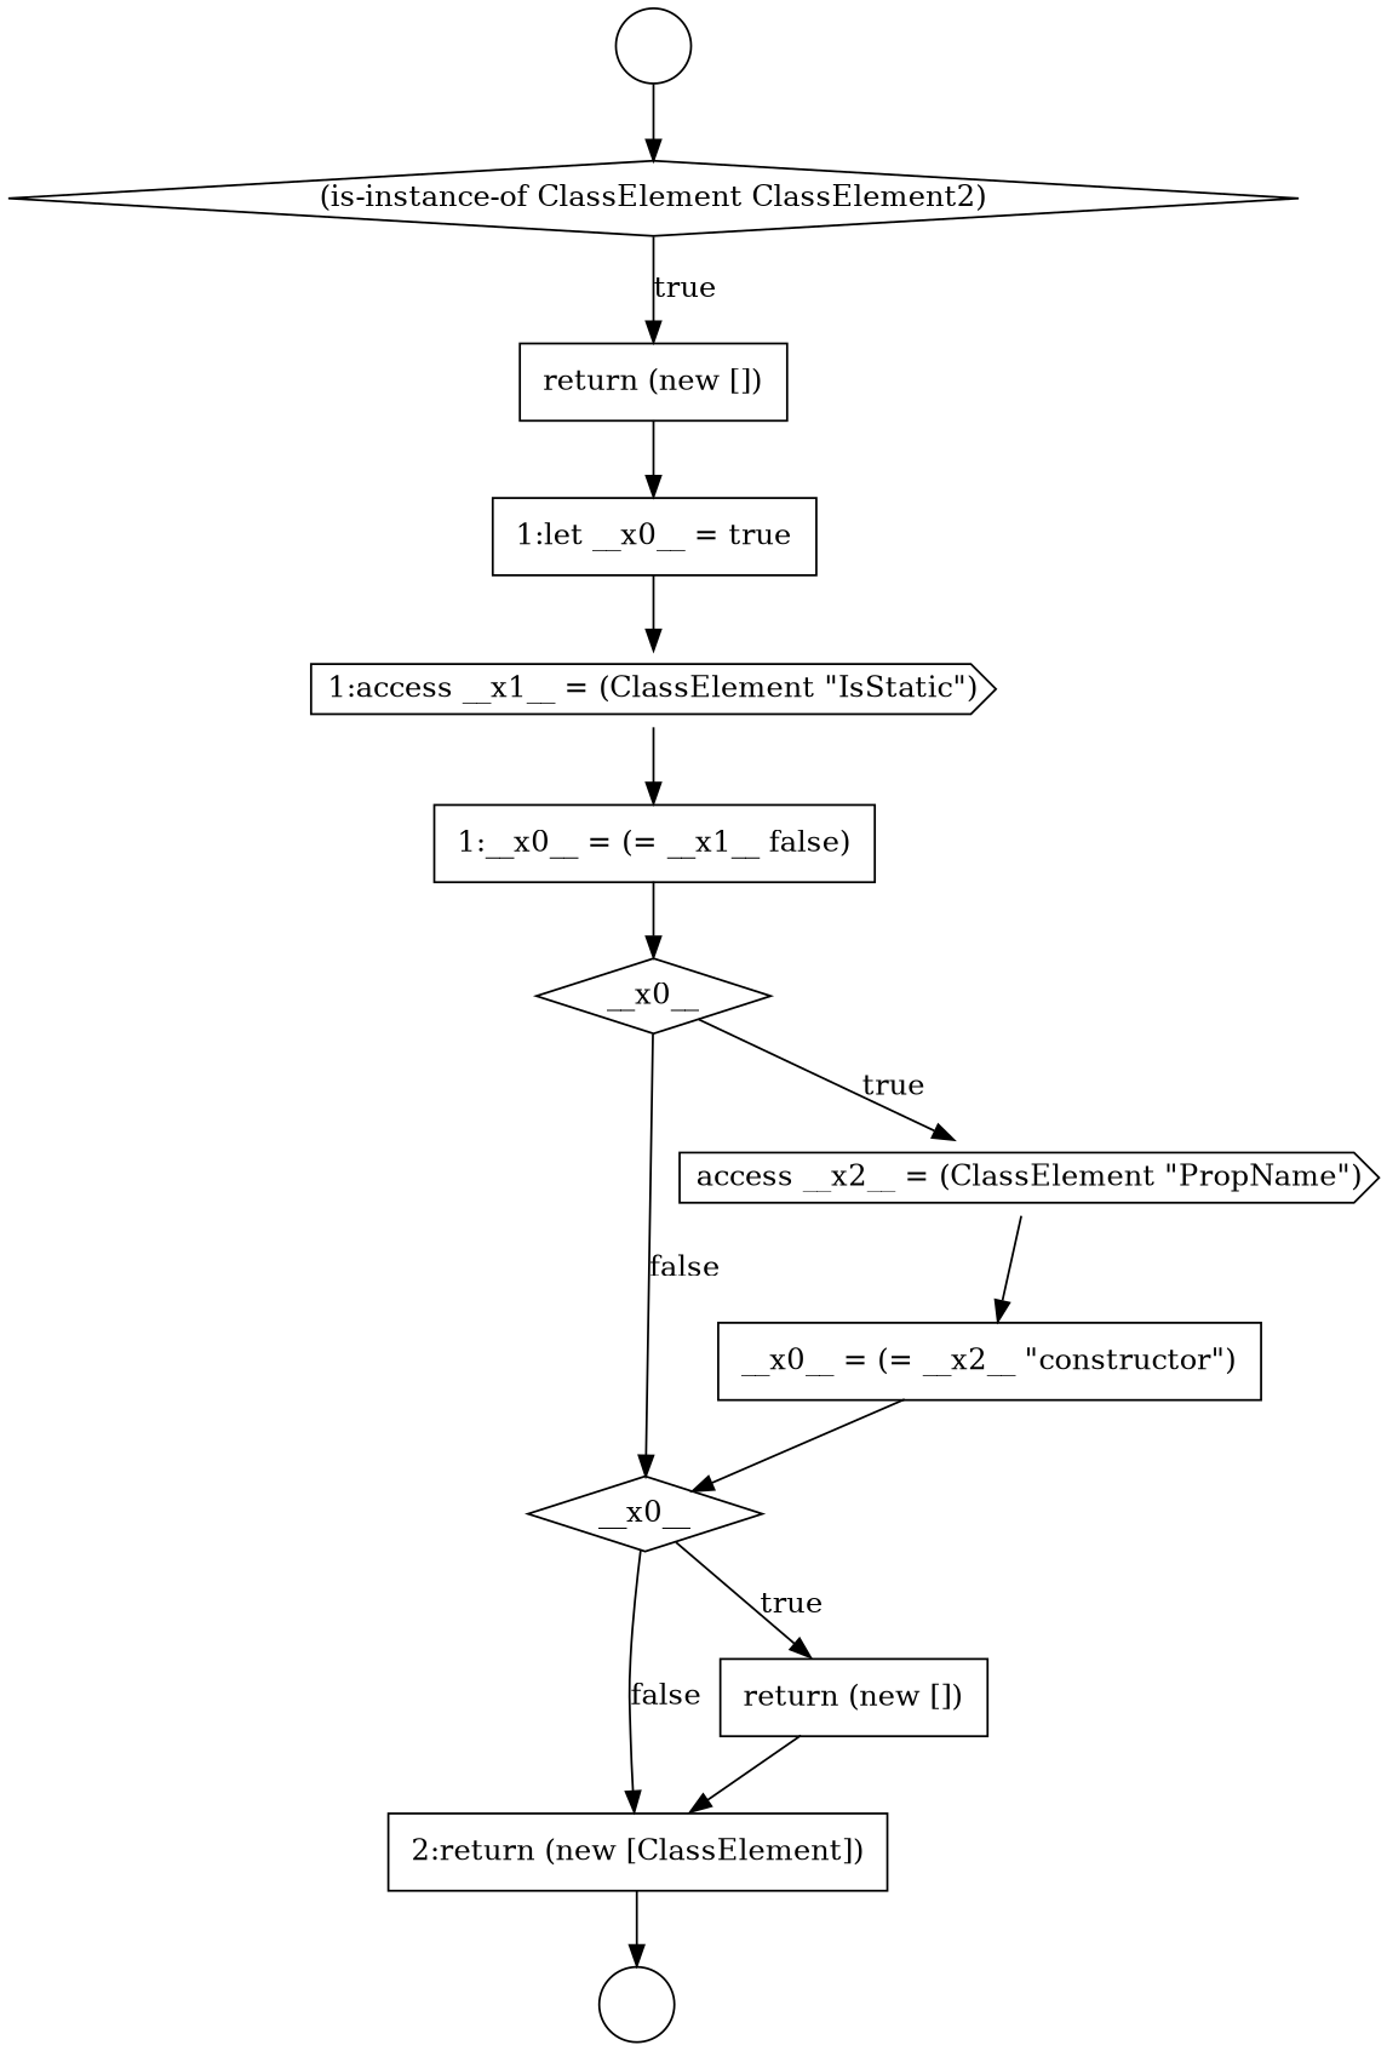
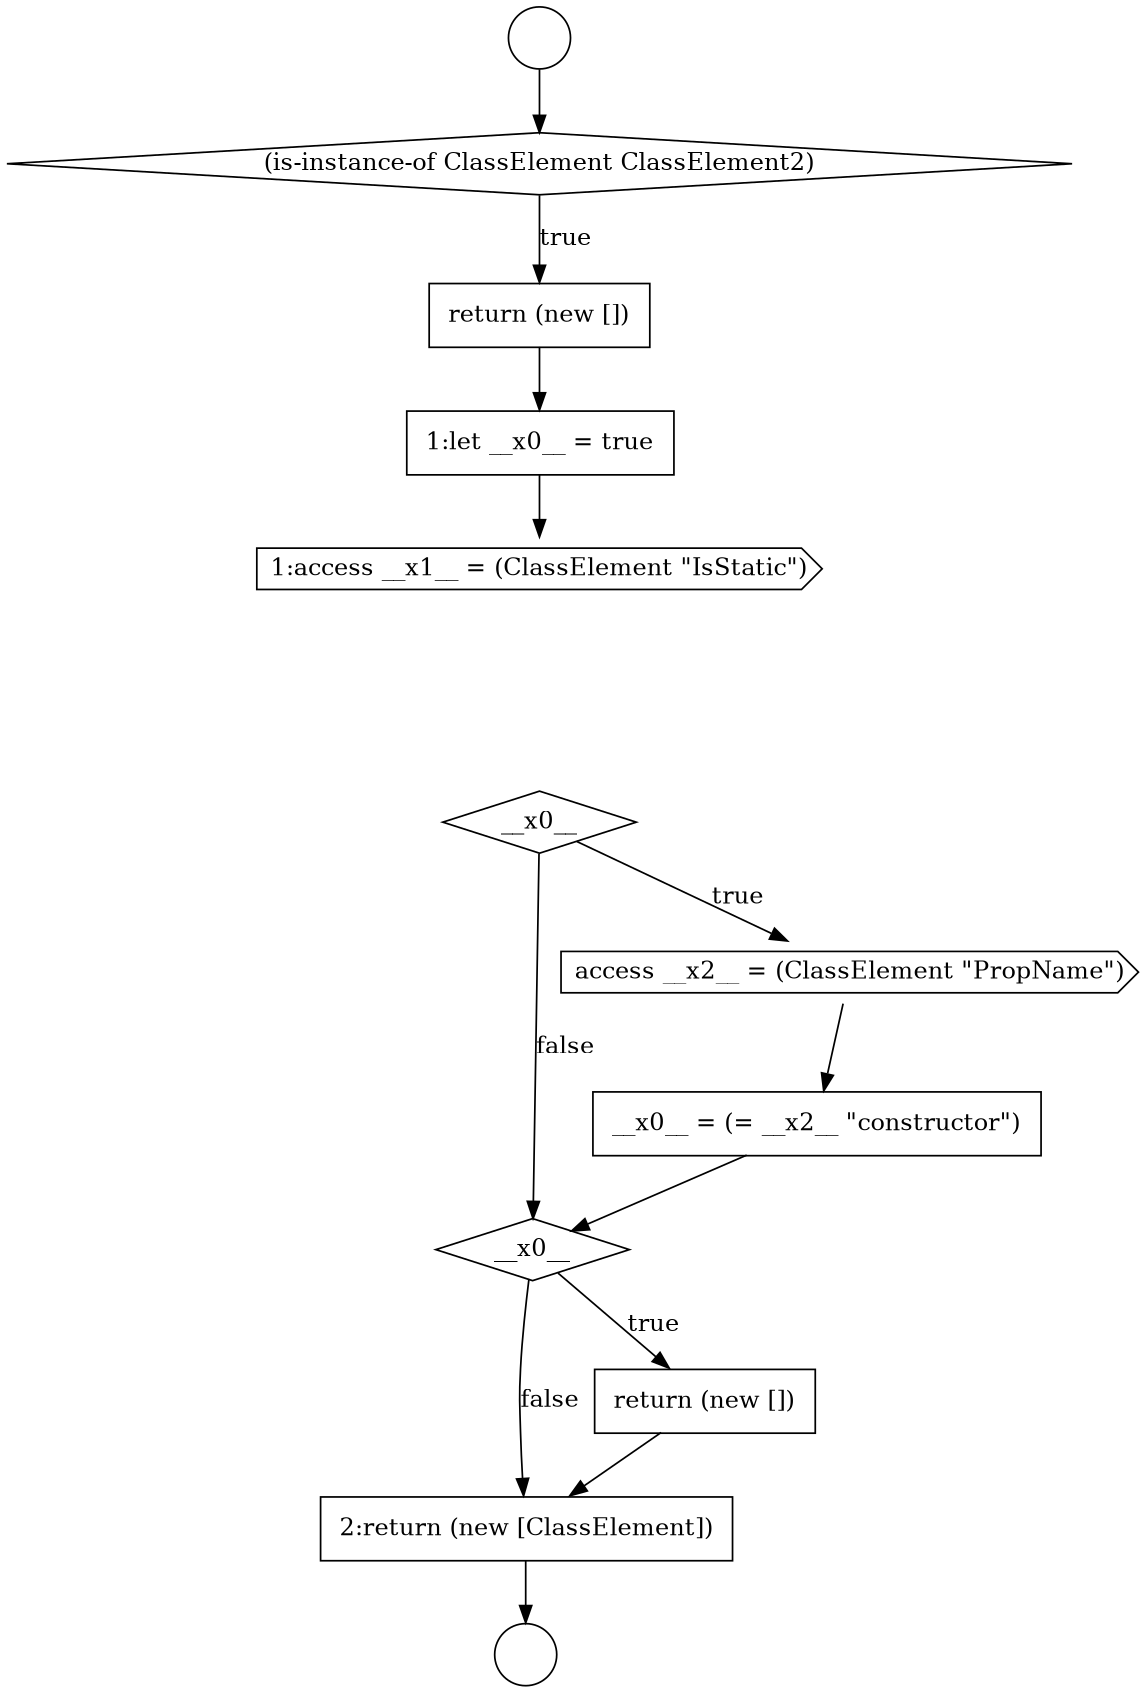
  digraph {
    node [color=black fillcolor=white shape=none style=filled]
    edge [color=black]
-   n1 [label=<<font color="black">     <table border="0" cellborder="1" cellspacing="0" cellpadding="10">       <tr><td align="left">1:__x0__ = (= __x1__ false)</td></tr>     </table>   </font>> margin=0]
    n2 [label=<<font color="black">__x0__</font>> shape=diamond]
    n3 [label=<<font color="black">__x0__</font>> shape=diamond]
    n4 [label=<<font color="black">access __x2__ = (ClassElement &quot;PropName&quot;)</font>> shape=cds]
    n5 [label=<<font color="black">(is-instance-of ClassElement ClassElement2)</font>> shape=diamond]
    n6 [label=<<font color="black">     <table border="0" cellborder="1" cellspacing="0" cellpadding="10">       <tr><td align="left">return (new [])</td></tr>     </table>   </font>> margin=0]
    n7 [label=<<font color="black">     <table border="0" cellborder="1" cellspacing="0" cellpadding="10">       <tr><td align="left">1:let __x0__ = true</td></tr>     </table>   </font>> margin=0]
    n8 [label=<<font color="black">1:access __x1__ = (ClassElement &quot;IsStatic&quot;)</font>> shape=cds]
    n9 [label=<<font color="black">     <table border="0" cellborder="1" cellspacing="0" cellpadding="10">       <tr><td align="left">2:return (new [ClassElement])</td></tr>     </table>   </font>> margin=0]
    n10 [label=" " shape=circle]
    n11 [label=<<font color="black">     <table border="0" cellborder="1" cellspacing="0" cellpadding="10">       <tr><td align="left">return (new [])</td></tr>     </table>   </font>> margin=0]
    n12 [label=<<font color="black">     <table border="0" cellborder="1" cellspacing="0" cellpadding="10">       <tr><td align="left">__x0__ = (= __x2__ &quot;constructor&quot;)</td></tr>     </table>   </font>> margin=0]
    n13 [label=" " shape=circle]
-   n1 -> n2
    n2 -> n3 [label=<<font color="black">false</font>>]
    n2 -> n4 [label=<<font color="black">true</font>>]
    n3 -> n9 [label=<<font color="black">false</font>>]
    n3 -> n11 [label=<<font color="black">true</font>>]
    n4 -> n12
    n5 -> n6 [label=<<font color="black">true</font>>]
    n6 -> n7
    n7 -> n8
-   n8 -> n1
    n9 -> n10
    n11 -> n9
    n12 -> n3
    n13 -> n5
  }
